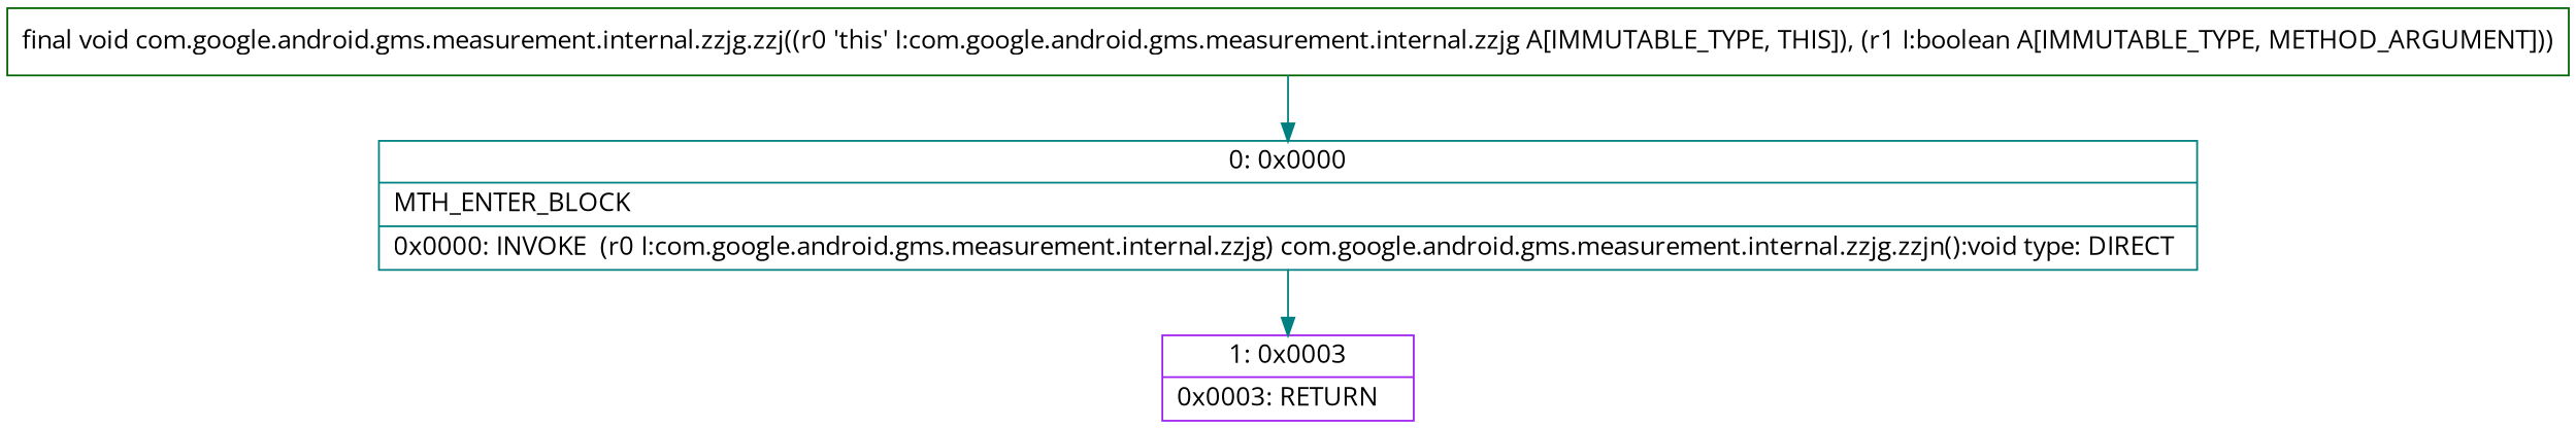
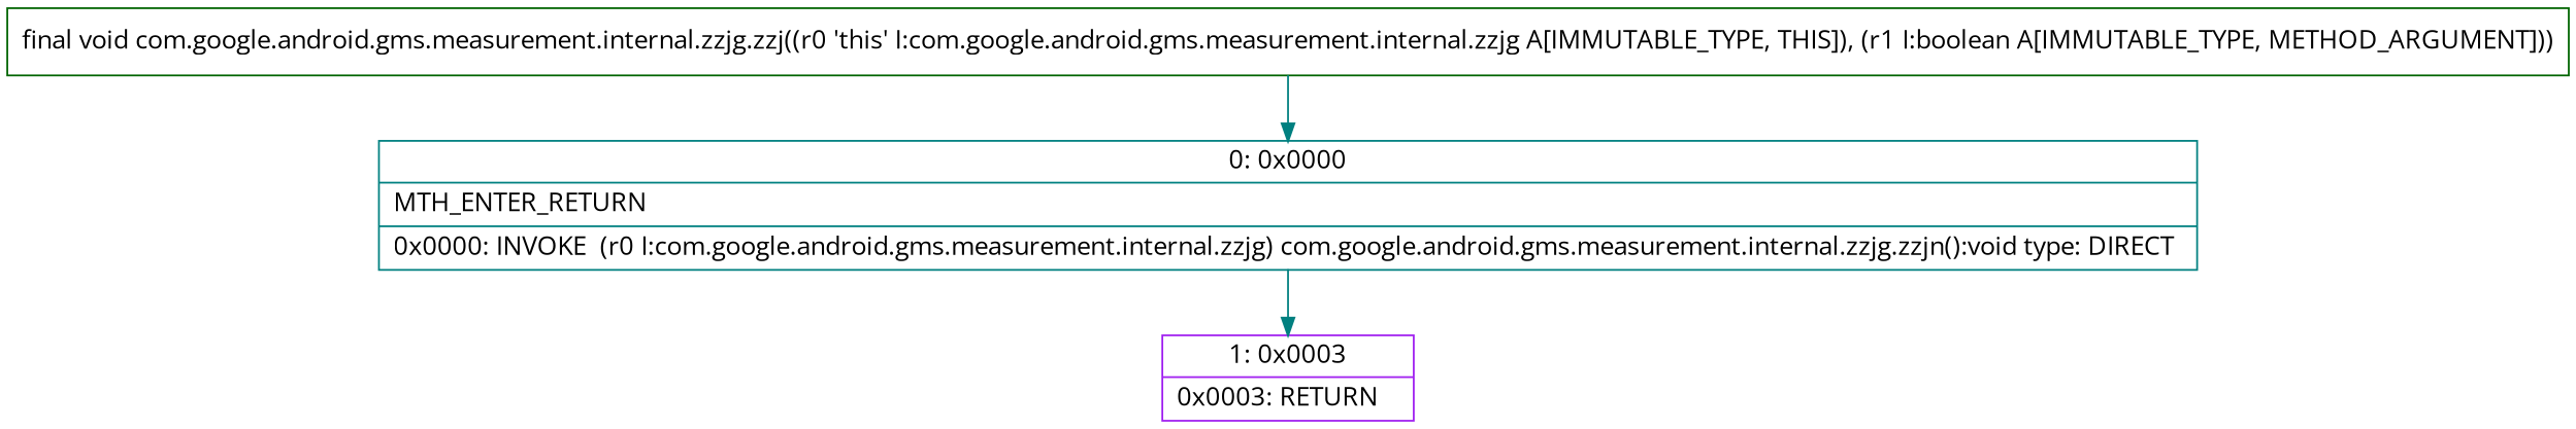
  digraph {
    fontname="Open Sans"
    node [shape=record fontname="Open Sans"]
    edge [color=teal fontname="Open Sans"]
-   n1 [label="{0\:\ 0x0000|MTH_ENTER_BLOCK\l|0x0000: INVOKE  (r0 I:com.google.android.gms.measurement.internal.zzjg) com.google.android.gms.measurement.internal.zzjg.zzjn():void type: DIRECT \l}" color=teal]
+   n1 [label="{0\:\ 0x0000|MTH_ENTER_RETURN\l|0x0000: INVOKE  (r0 I:com.google.android.gms.measurement.internal.zzjg) com.google.android.gms.measurement.internal.zzjg.zzjn():void type: DIRECT \l}" color=teal]
    n2 [label="{1\:\ 0x0003|0x0003: RETURN   \l}" color=purple]
    n3 [label="{final void com.google.android.gms.measurement.internal.zzjg.zzj((r0 'this' I:com.google.android.gms.measurement.internal.zzjg A[IMMUTABLE_TYPE, THIS]), (r1 I:boolean A[IMMUTABLE_TYPE, METHOD_ARGUMENT])) }" color=darkgreen]
    n1 -> n2
    n3 -> n1
  }
